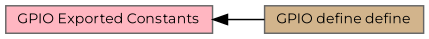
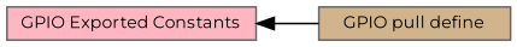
  digraph {
    rankdir=LR
    fontname=Montserrat
    node [fontname=Montserrat fontsize=10 shape=box style=filled]
    n1 [color=grey40 fillcolor=lightpink height=0.2 label="GPIO Exported Constants" width=0.4]
-   n2 [color=gray40 fillcolor=tan fontcolor=black height=0.2 label="GPIO define define" width=0.4]
+   n2 [color=gray40 fillcolor=tan fontcolor=black height=0.2 label="GPIO pull define" width=0.4]
    n1 -> n2 [dir=back fontname=Montserrat fontsize=10 labelfontname=Helvetica labelfontsize=10 shape=plaintext style=solid]
  }
